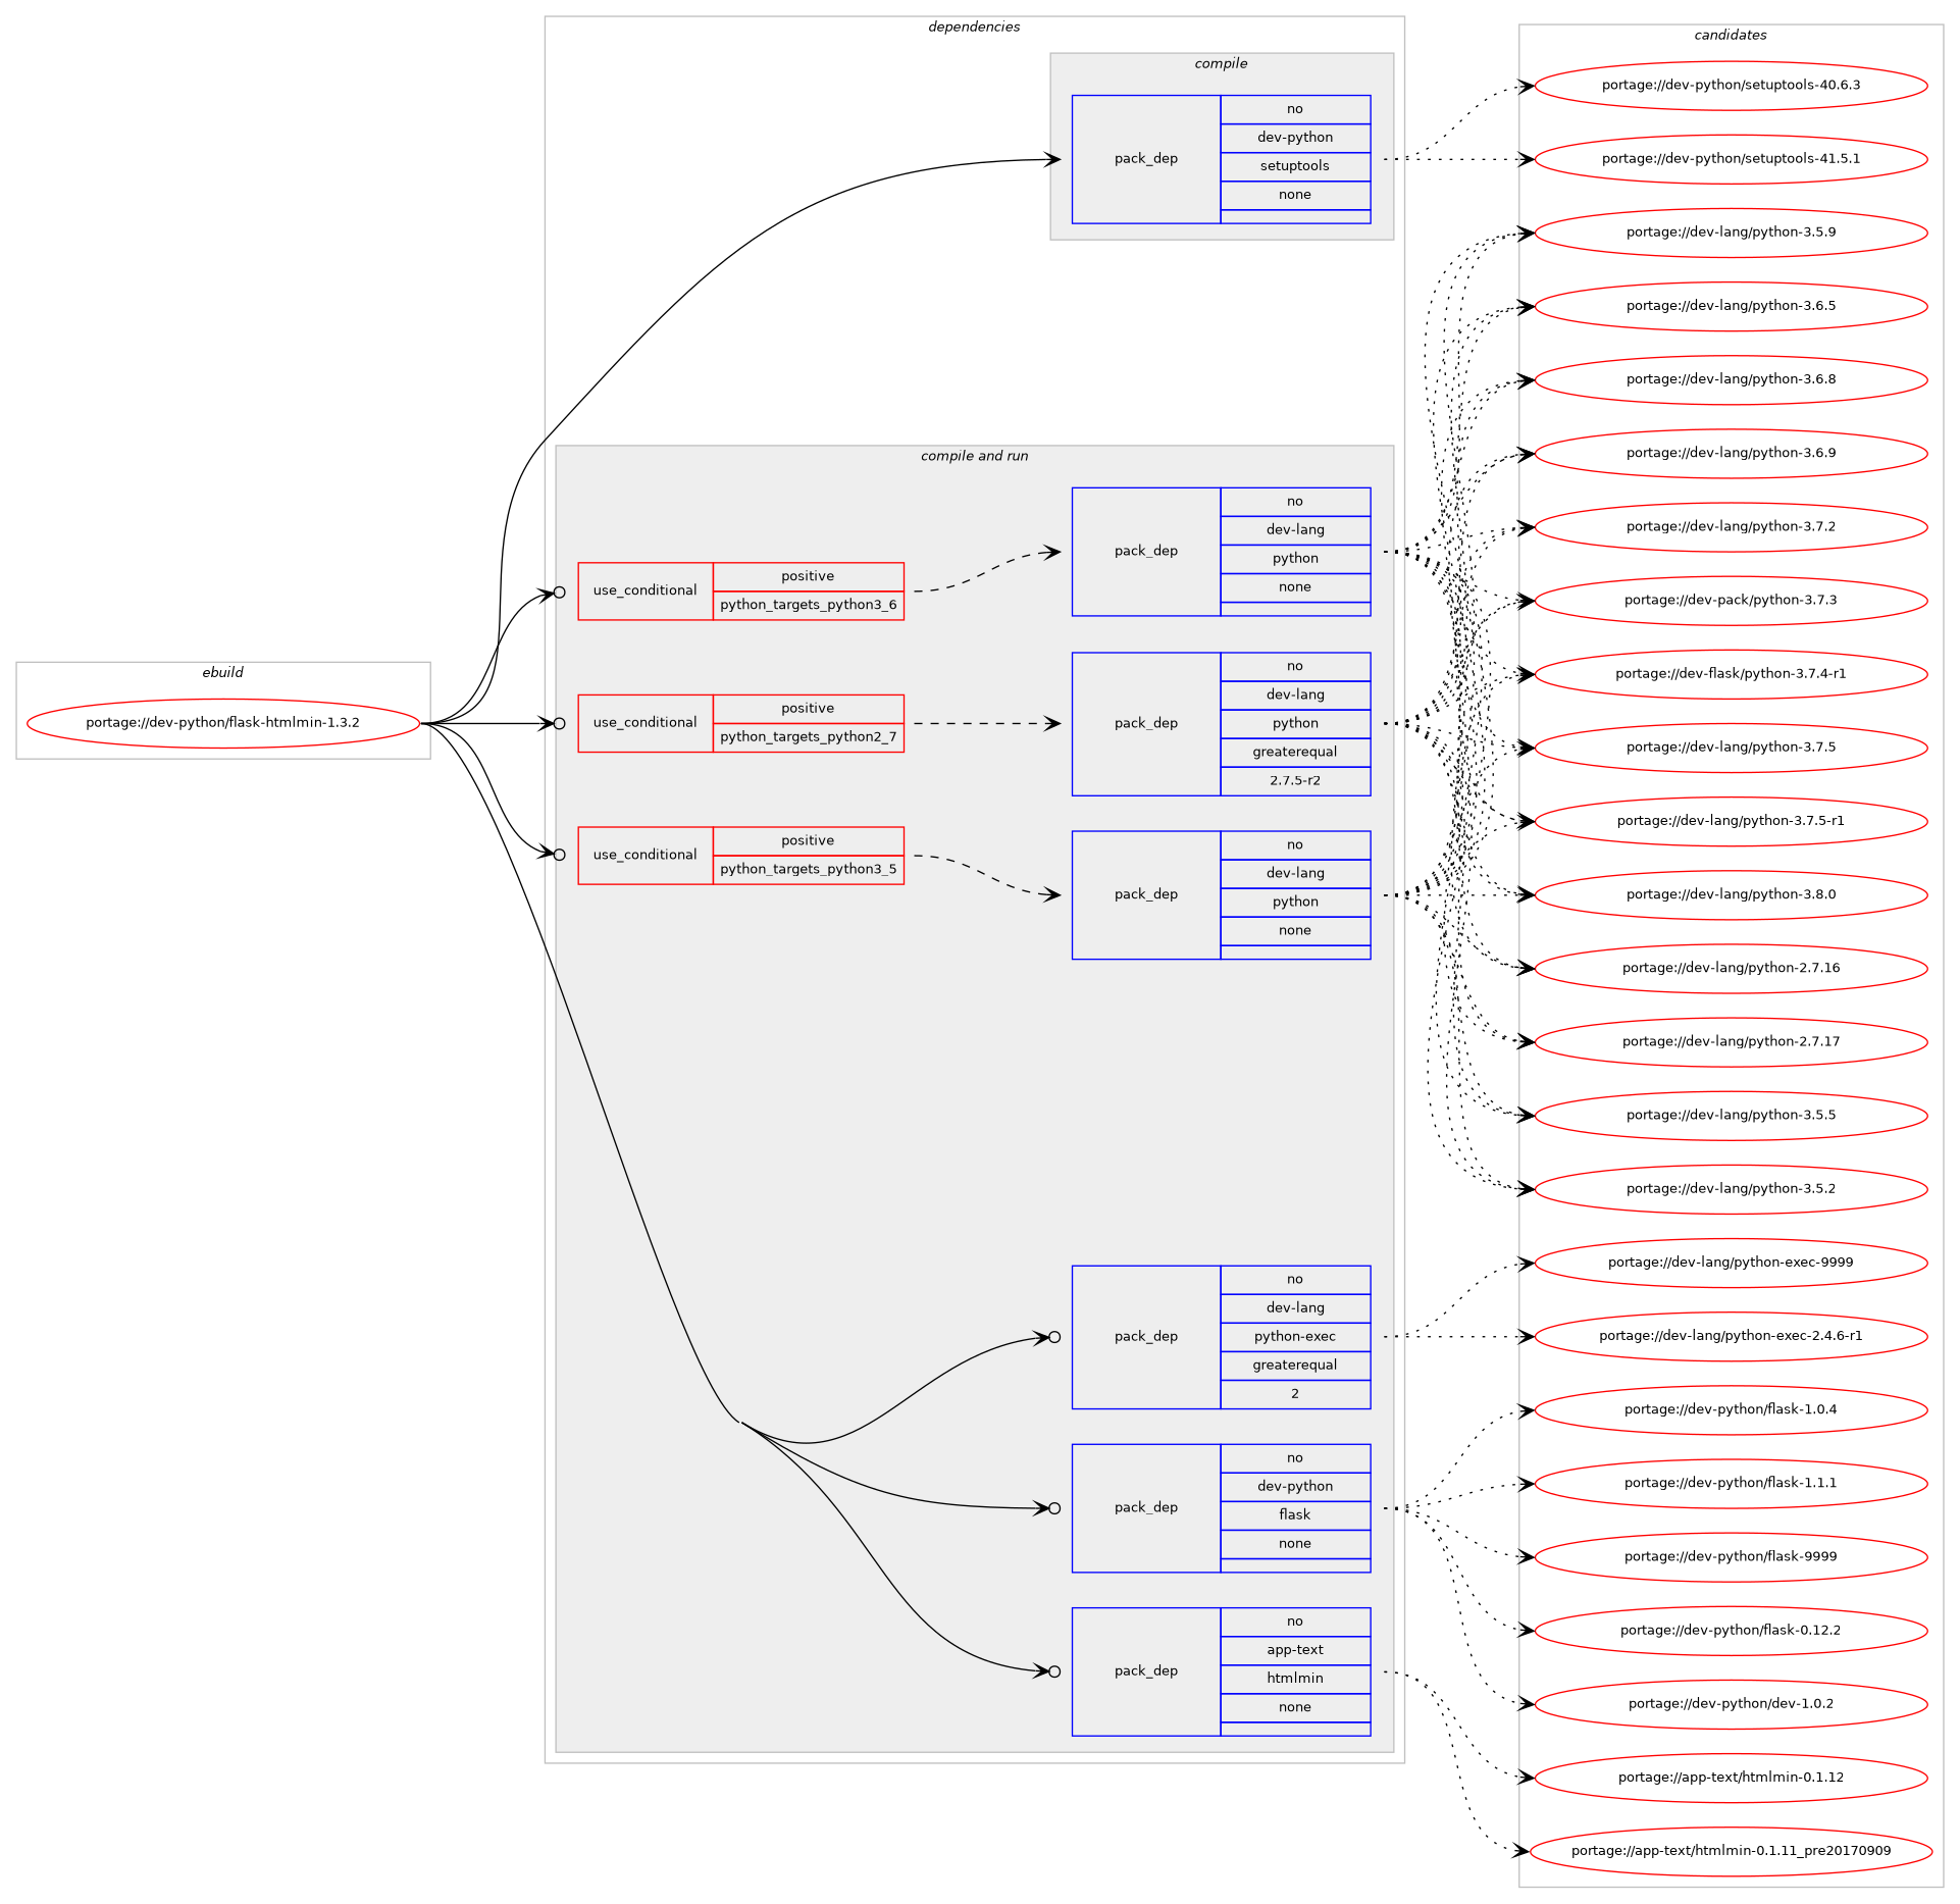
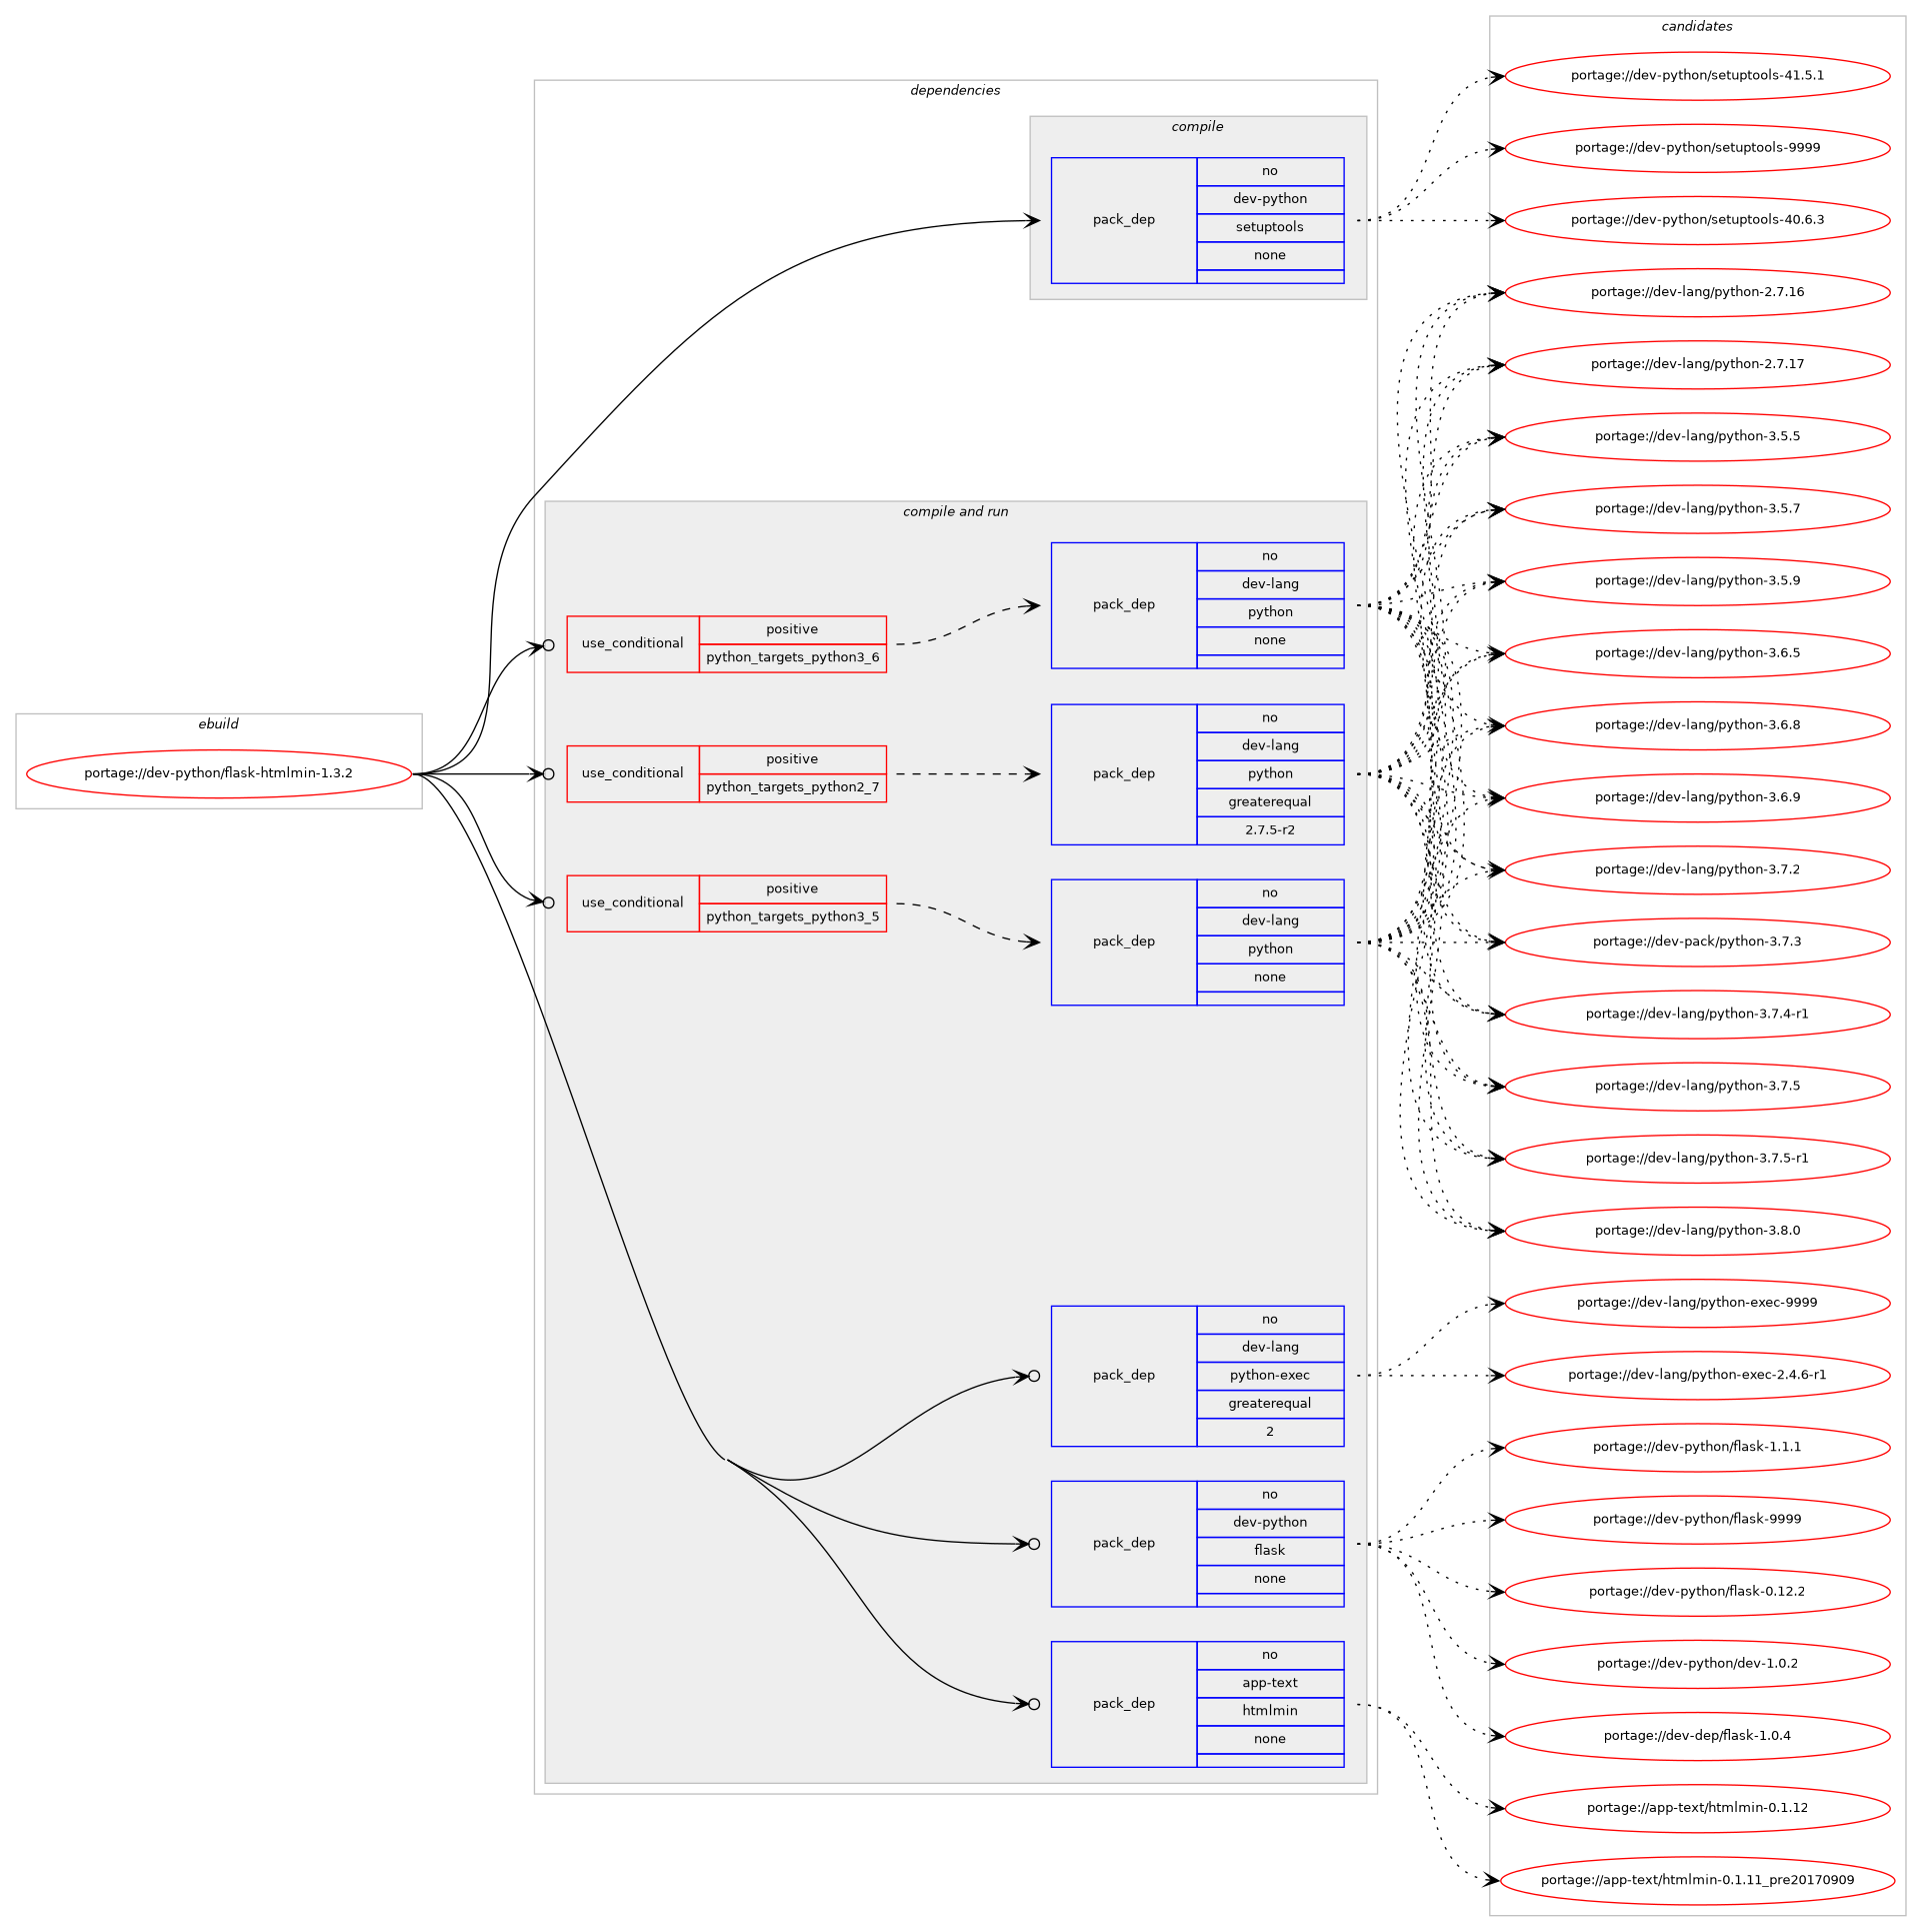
  digraph {
    compound=true
    concentrate=true
    fontname=Helvetica
    fontsize=10
    newrank=true
    rankdir=LR
    ranksep=1.5
    node [color=red fontname=Helvetica fontsize=10]
    edge [arrowhead=vee headport=w style=dotted tailport=e weight=100]
    n1 [label="portage://dev-python/flask-htmlmin-1.3.2" width=4]
    n2 [color=blue label=<<TABLE BORDER="0" CELLBORDER="1" CELLSPACING="0" CELLPADDING="4" WIDTH="220"><TR><TD ROWSPAN="6" CELLPADDING="30">pack_dep</TD></TR><TR><TD WIDTH="110">no</TD></TR><TR><TD>dev-python</TD></TR><TR><TD>setuptools</TD></TR><TR><TD>none</TD></TR><TR><TD></TD></TR></TABLE>> shape=none]
    n3 [color=blue label=<<TABLE BORDER="0" CELLBORDER="1" CELLSPACING="0" CELLPADDING="4" WIDTH="220"><TR><TD ROWSPAN="6" CELLPADDING="30">pack_dep</TD></TR><TR><TD WIDTH="110">no</TD></TR><TR><TD>dev-lang</TD></TR><TR><TD>python</TD></TR><TR><TD>greaterequal</TD></TR><TR><TD>2.7.5-r2</TD></TR></TABLE>> shape=none]
    n4 [label=<<TABLE BORDER="0" CELLBORDER="1" CELLSPACING="0" CELLPADDING="4"><TR><TD ROWSPAN="3" CELLPADDING="10">use_conditional</TD></TR><TR><TD>positive</TD></TR><TR><TD>python_targets_python2_7</TD></TR></TABLE>> shape=none]
    n5 [color=blue label=<<TABLE BORDER="0" CELLBORDER="1" CELLSPACING="0" CELLPADDING="4" WIDTH="220"><TR><TD ROWSPAN="6" CELLPADDING="30">pack_dep</TD></TR><TR><TD WIDTH="110">no</TD></TR><TR><TD>dev-lang</TD></TR><TR><TD>python</TD></TR><TR><TD>none</TD></TR><TR><TD></TD></TR></TABLE>> shape=none]
    n6 [label=<<TABLE BORDER="0" CELLBORDER="1" CELLSPACING="0" CELLPADDING="4"><TR><TD ROWSPAN="3" CELLPADDING="10">use_conditional</TD></TR><TR><TD>positive</TD></TR><TR><TD>python_targets_python3_5</TD></TR></TABLE>> shape=none]
    n7 [color=blue label=<<TABLE BORDER="0" CELLBORDER="1" CELLSPACING="0" CELLPADDING="4" WIDTH="220"><TR><TD ROWSPAN="6" CELLPADDING="30">pack_dep</TD></TR><TR><TD WIDTH="110">no</TD></TR><TR><TD>dev-lang</TD></TR><TR><TD>python</TD></TR><TR><TD>none</TD></TR><TR><TD></TD></TR></TABLE>> shape=none]
    n8 [label=<<TABLE BORDER="0" CELLBORDER="1" CELLSPACING="0" CELLPADDING="4"><TR><TD ROWSPAN="3" CELLPADDING="10">use_conditional</TD></TR><TR><TD>positive</TD></TR><TR><TD>python_targets_python3_6</TD></TR></TABLE>> shape=none]
    n9 [color=blue label=<<TABLE BORDER="0" CELLBORDER="1" CELLSPACING="0" CELLPADDING="4" WIDTH="220"><TR><TD ROWSPAN="6" CELLPADDING="30">pack_dep</TD></TR><TR><TD WIDTH="110">no</TD></TR><TR><TD>app-text</TD></TR><TR><TD>htmlmin</TD></TR><TR><TD>none</TD></TR><TR><TD></TD></TR></TABLE>> shape=none]
    n10 [color=blue label=<<TABLE BORDER="0" CELLBORDER="1" CELLSPACING="0" CELLPADDING="4" WIDTH="220"><TR><TD ROWSPAN="6" CELLPADDING="30">pack_dep</TD></TR><TR><TD WIDTH="110">no</TD></TR><TR><TD>dev-lang</TD></TR><TR><TD>python-exec</TD></TR><TR><TD>greaterequal</TD></TR><TR><TD>2</TD></TR></TABLE>> shape=none]
    n11 [color=blue label=<<TABLE BORDER="0" CELLBORDER="1" CELLSPACING="0" CELLPADDING="4" WIDTH="220"><TR><TD ROWSPAN="6" CELLPADDING="30">pack_dep</TD></TR><TR><TD WIDTH="110">no</TD></TR><TR><TD>dev-python</TD></TR><TR><TD>flask</TD></TR><TR><TD>none</TD></TR><TR><TD></TD></TR></TABLE>> shape=none]
    n12 [label="portage://dev-python/setuptools-40.6.3" width=4]
    n13 [label="portage://dev-python/setuptools-41.5.1" width=4]
+   n14 [label="portage://dev-python/setuptools-9999" width=4]
    n15 [label="portage://dev-lang/python-2.7.16" width=4]
    n16 [label="portage://dev-lang/python-2.7.17" width=4]
    n17 [label="portage://dev-lang/python-3.5.5" width=4]
-   n18 [label="portage://dev-lang/python-3.5.2" width=4]
+   n18 [label="portage://dev-lang/python-3.5.7" width=4]
    n19 [label="portage://dev-lang/python-3.5.9" width=4]
    n20 [label="portage://dev-lang/python-3.6.5" width=4]
    n21 [label="portage://dev-lang/python-3.6.8" width=4]
    n22 [label="portage://dev-lang/python-3.6.9" width=4]
    n23 [label="portage://dev-lang/python-3.7.2" width=4]
    n24 [label="portage://dev-pack/python-3.7.3" width=4]
-   n25 [label="portage://dev-flask/python-3.7.4-r1" width=4]
+   n25 [label="portage://dev-lang/python-3.7.4-r1" width=4]
    n26 [label="portage://dev-lang/python-3.7.5" width=4]
    n27 [label="portage://dev-lang/python-3.7.5-r1" width=4]
    n28 [label="portage://dev-lang/python-3.8.0" width=4]
    n29 [label="portage://app-text/htmlmin-0.1.11_pre20170909" width=4]
    n30 [label="portage://app-text/htmlmin-0.1.12" width=4]
    n31 [label="portage://dev-lang/python-exec-2.4.6-r1" width=4]
    n32 [label="portage://dev-lang/python-exec-9999" width=4]
    n33 [label="portage://dev-python/flask-0.12.2" width=4]
    n34 [label="portage://dev-python/dev-1.0.2" width=4]
-   n35 [label="portage://dev-python/flask-1.0.4" width=4]
+   n35 [label="portage://dev-dep/flask-1.0.4" width=4]
    n36 [label="portage://dev-python/flask-1.1.1" width=4]
    n37 [label="portage://dev-python/flask-9999" width=4]
    subgraph cluster_1 {
      color=gray
      label=<<i>ebuild</i>>
      rank=same
      n1
    }
    subgraph cluster_2 {
      color=gray
      label=<<i>dependencies</i>>
      subgraph cluster_3 {
        color=gray
        fillcolor="#eeeeee"
        label=<<i>compile</i>>
        style=filled
        subgraph sub_4 {
          color=gray
          fillcolor="#eeeeee"
          label=<<i>compile</i>>
          style=filled
          n2
        }
      }
      subgraph cluster_5 {
        color=gray
        fillcolor="#eeeeee"
        label=<<i>compile and run</i>>
        style=filled
        subgraph sub_6 {
          color=gray
          fillcolor="#eeeeee"
          label=<<i>compile and run</i>>
          style=filled
          n4
          subgraph sub_7 {
            color=gray
            fillcolor="#eeeeee"
            label=<<i>compile and run</i>>
            style=filled
            n3
          }
        }
        subgraph sub_8 {
          color=gray
          fillcolor="#eeeeee"
          label=<<i>compile and run</i>>
          style=filled
          n6
          subgraph sub_9 {
            color=gray
            fillcolor="#eeeeee"
            label=<<i>compile and run</i>>
            style=filled
            n5
          }
        }
        subgraph sub_10 {
          color=gray
          fillcolor="#eeeeee"
          label=<<i>compile and run</i>>
          style=filled
          n8
          subgraph sub_11 {
            color=gray
            fillcolor="#eeeeee"
            label=<<i>compile and run</i>>
            style=filled
            n7
          }
        }
        subgraph sub_12 {
          color=gray
          fillcolor="#eeeeee"
          label=<<i>compile and run</i>>
          style=filled
          n9
        }
        subgraph sub_13 {
          color=gray
          fillcolor="#eeeeee"
          label=<<i>compile and run</i>>
          style=filled
          n10
        }
        subgraph sub_14 {
          color=gray
          fillcolor="#eeeeee"
          label=<<i>compile and run</i>>
          style=filled
          n11
        }
      }
      subgraph cluster_15 {
        color=gray
        fillcolor="#eeeeee"
        label=<<i>run</i>>
        style=filled
      }
    }
    subgraph cluster_16 {
      color=gray
      label=<<i>candidates</i>>
      rank=same
      subgraph sub_17 {
        color=black
        label=<<i>candidates</i>>
        nodesep=1
        rank=same
        n12
        n13
+       n14
      }
      subgraph sub_18 {
        color=black
        label=<<i>candidates</i>>
        nodesep=1
        rank=same
        n15
        n16
        n17
        n18
        n19
        n20
        n21
        n22
        n23
        n24
        n25
        n26
        n27
        n28
      }
      subgraph sub_19 {
        color=black
        label=<<i>candidates</i>>
        nodesep=1
        rank=same
        n15
        n16
        n17
        n18
        n19
        n20
        n21
        n22
        n23
        n24
        n25
        n26
        n27
        n28
      }
      subgraph sub_20 {
        color=black
        label=<<i>candidates</i>>
        nodesep=1
        rank=same
        n15
        n16
        n17
        n18
        n19
        n20
        n21
        n22
        n23
        n24
        n25
        n26
        n27
        n28
      }
      subgraph sub_21 {
        color=black
        label=<<i>candidates</i>>
        nodesep=1
        rank=same
        n29
        n30
      }
      subgraph sub_22 {
        color=black
        label=<<i>candidates</i>>
        nodesep=1
        rank=same
        n31
        n32
      }
      subgraph sub_23 {
        color=black
        label=<<i>candidates</i>>
        nodesep=1
        rank=same
        n33
        n34
        n35
        n36
        n37
      }
    }
    n1 -> n2 [style=solid weight=20]
    n1 -> n4 [arrowhead=odotvee style=solid weight=20]
    n1 -> n6 [arrowhead=odotvee style=solid weight=20]
    n1 -> n8 [arrowhead=odotvee style=solid weight=20]
    n1 -> n9 [arrowhead=odotvee style=solid weight=20]
    n1 -> n10 [arrowhead=odotvee style=solid weight=20]
    n1 -> n11 [arrowhead=odotvee style=solid weight=20]
    n2 -> n12
    n2 -> n13
+   n2 -> n14
    n3 -> n15
    n3 -> n16
    n3 -> n17
    n3 -> n18
    n3 -> n19
    n3 -> n20
    n3 -> n21
    n3 -> n22
    n3 -> n23
    n3 -> n24
    n3 -> n25
    n3 -> n26
    n3 -> n27
    n3 -> n28
    n4 -> n3 [style=dashed weight=20]
    n5 -> n15
    n5 -> n16
    n5 -> n17
    n5 -> n18
    n5 -> n19
    n5 -> n20
    n5 -> n21
    n5 -> n22
    n5 -> n23
    n5 -> n24
    n5 -> n25
    n5 -> n26
    n5 -> n27
    n5 -> n28
    n6 -> n5 [style=dashed weight=20]
    n7 -> n15
    n7 -> n16
    n7 -> n17
    n7 -> n18
    n7 -> n19
    n7 -> n20
    n7 -> n21
    n7 -> n22
    n7 -> n23
    n7 -> n24
    n7 -> n25
    n7 -> n26
    n7 -> n27
    n7 -> n28
    n8 -> n7 [style=dashed weight=20]
    n9 -> n29
    n9 -> n30
    n10 -> n31
    n10 -> n32
    n11 -> n33
    n11 -> n34
    n11 -> n35
    n11 -> n36
    n11 -> n37
  }
